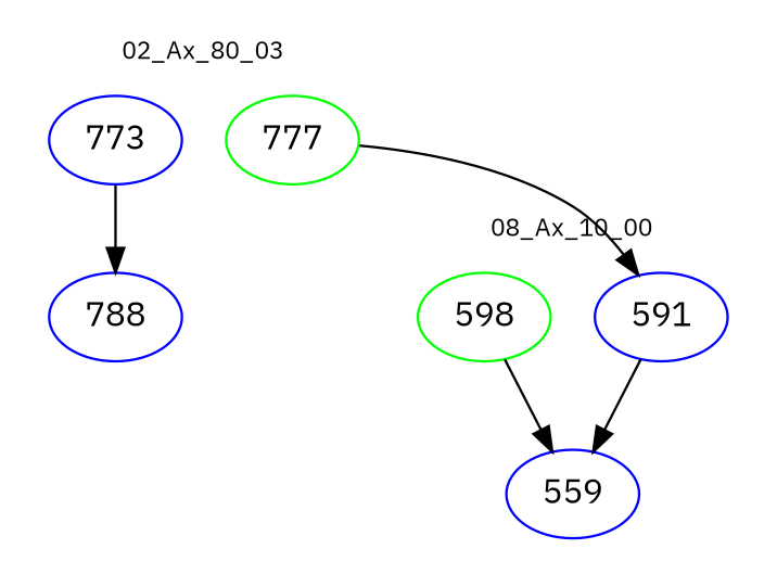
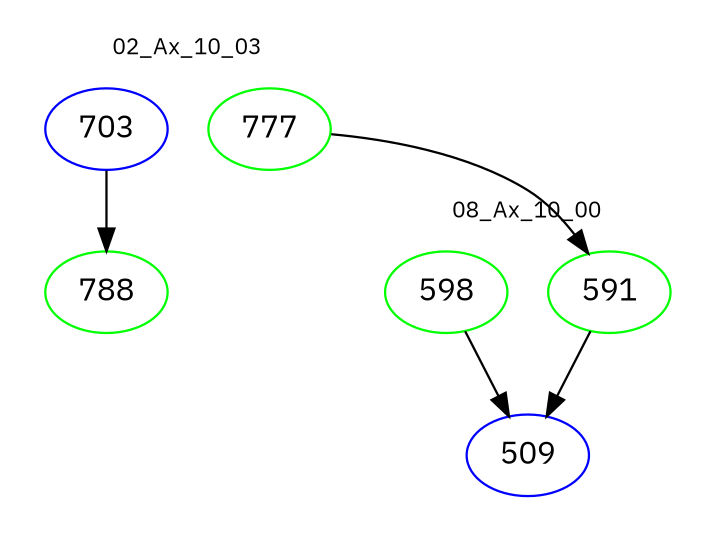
  digraph {
    fontname="IBM Plex Sans"
    node [color=green fontname="IBM Plex Sans"]
    edge [color=black fontname="IBM Plex Sans"]
    n1 [label=777]
-   n2 [color=blue label=773]
-   n3 [color=blue label=788]
-   n4 [color=blue label=591]
-   n5 [color=blue label=559]
+   n2 [color=blue label=703]
+   n3 [label=788]
+   n4 [label=591]
+   n5 [color=blue label=509]
    n6 [label=598]
    subgraph cluster_1 {
      color=white
      fontsize=10
-     label="02_Ax_80_03"
+     label="02_Ax_10_03"
      n1
      n2
      n3
    }
    subgraph cluster_2 {
      color=white
      fontsize=10
      label="08_Ax_10_00"
      n4
      n5
      n6
    }
    n1 -> n4
    n2 -> n3
    n4 -> n5
    n6 -> n5
  }
